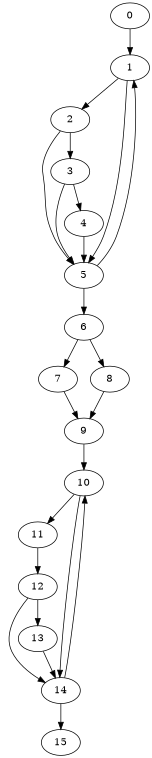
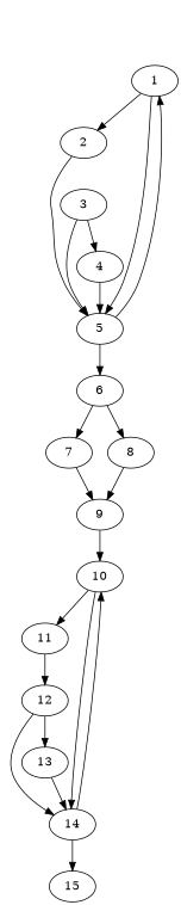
  digraph {
-   0
    1
    2
    5
    3
    6
    4
    7
    8
    9
    10
    11
    14
    12
    15
    13
-   0 -> 1
    1 -> 2
    1 -> 5
    2 -> 5
-   2 -> 3
    5 -> 1
    5 -> 6
    3 -> 5
    3 -> 4
    6 -> 7
    6 -> 8
    4 -> 5
    7 -> 9
    8 -> 9
    9 -> 10
    10 -> 11
    10 -> 14
    11 -> 12
    14 -> 10
    14 -> 15
    12 -> 14
    12 -> 13
    13 -> 14
  }
